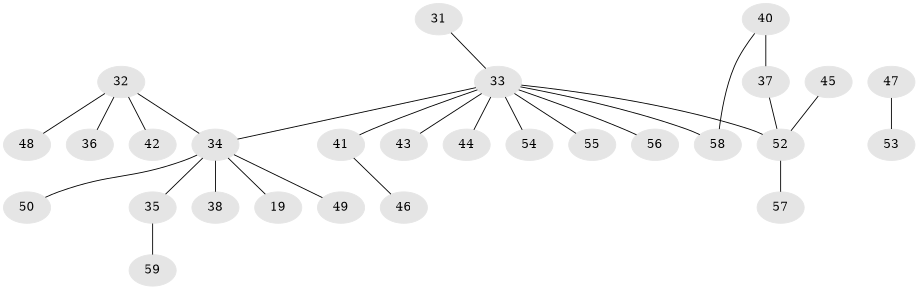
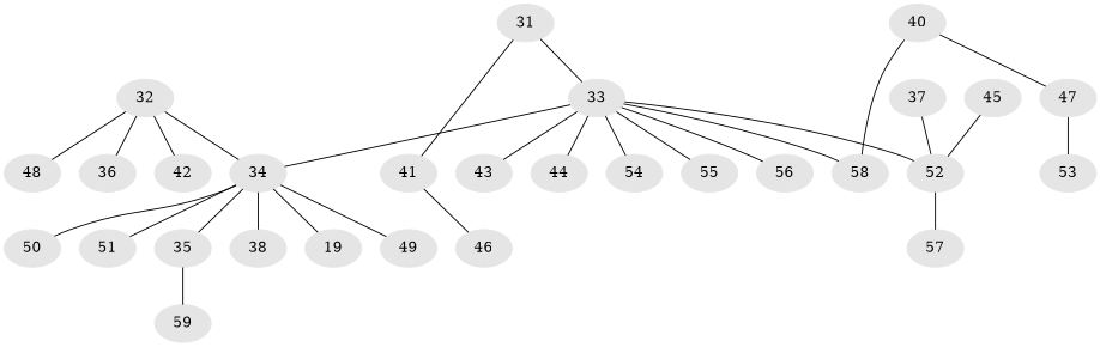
  graph {
    node [color=gray90 style=filled]
    33 [super="+2+3+4+8+19+20+28"]
    34 [super="+17+25+26"]
    41
    43
    44
    52 [super="+21+22+23"]
    54
    55
    56
    58 [super="+10"]
    31
    32 [super="+24+29"]
    36
    42
    48
    35
    38
    n18 [label=19]
    49
    50
+   51
    46
    57
    59
    37
    40 [super="+30"]
    47
    53
    45
    33 -- 34
-   33 -- 41
+   31 -- 41
    33 -- 43
    33 -- 44
    33 -- 52
    33 -- 54
    33 -- 55
    33 -- 56
    33 -- 58
    34 -- 35
    34 -- 38
    34 -- n18
    34 -- 49
    34 -- 50
+   34 -- 51
    41 -- 46
    52 -- 57
    31 -- 33
    32 -- 34
    32 -- 36
    32 -- 42
    32 -- 48
    35 -- 59
    37 -- 52
    40 -- 58
-   40 -- 37
+   40 -- 47
    47 -- 53
    45 -- 52
  }
